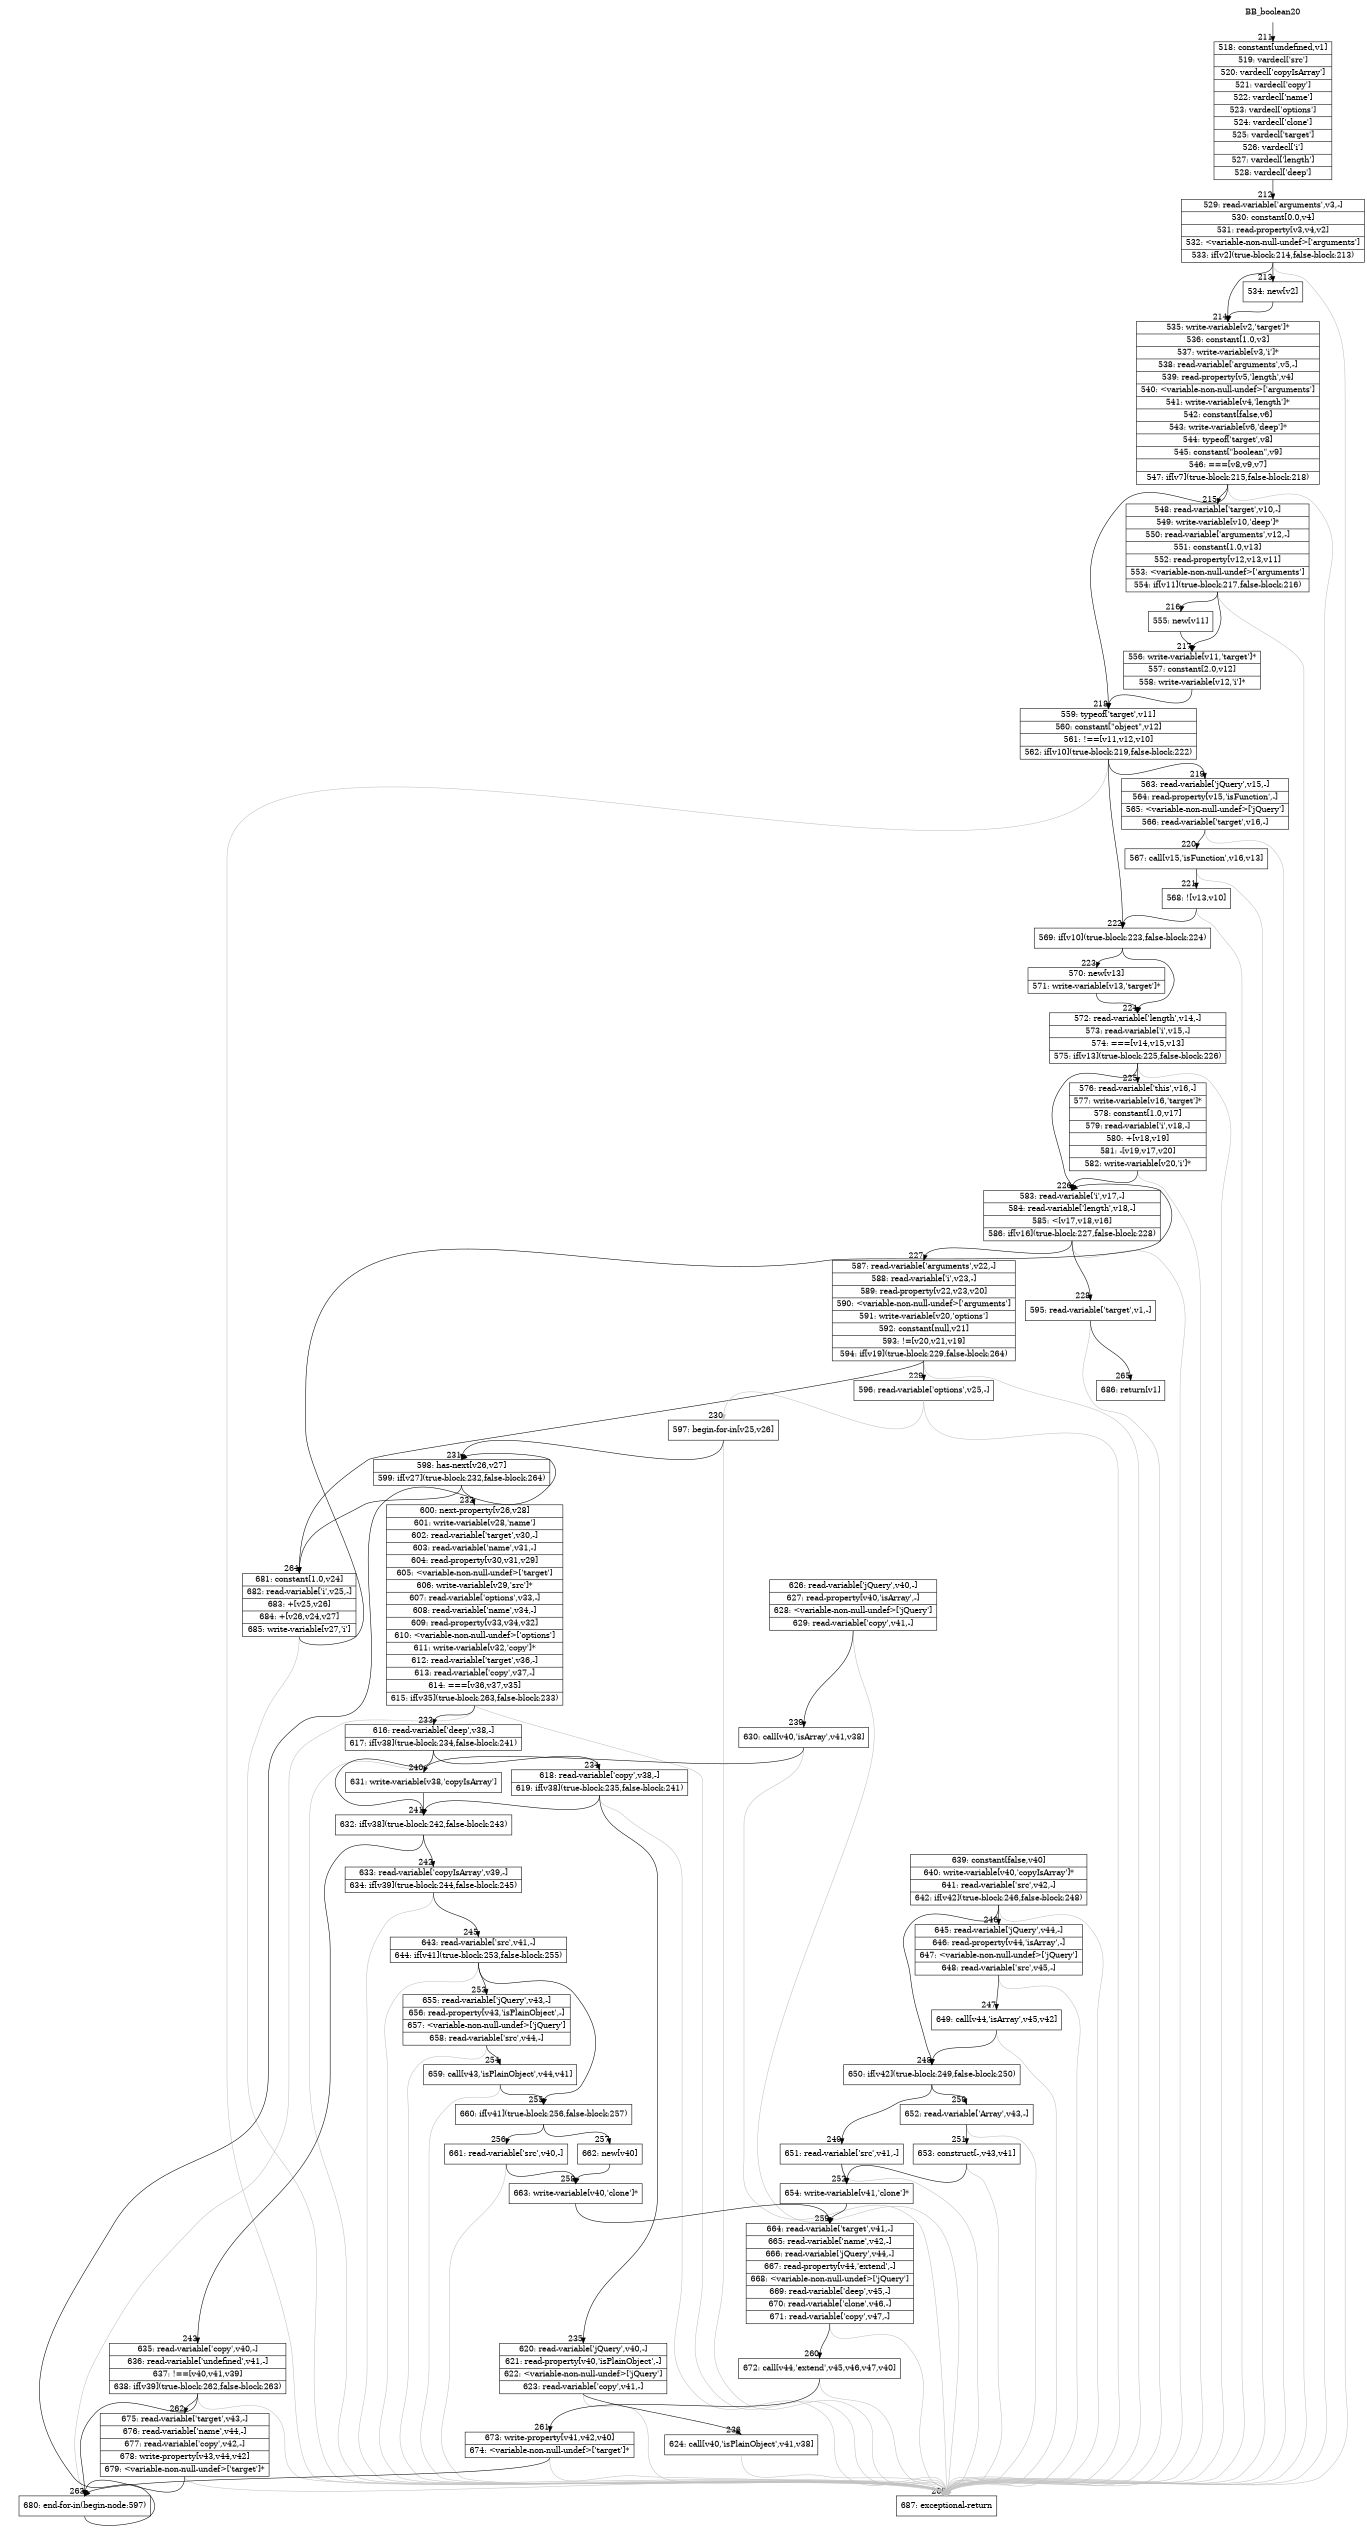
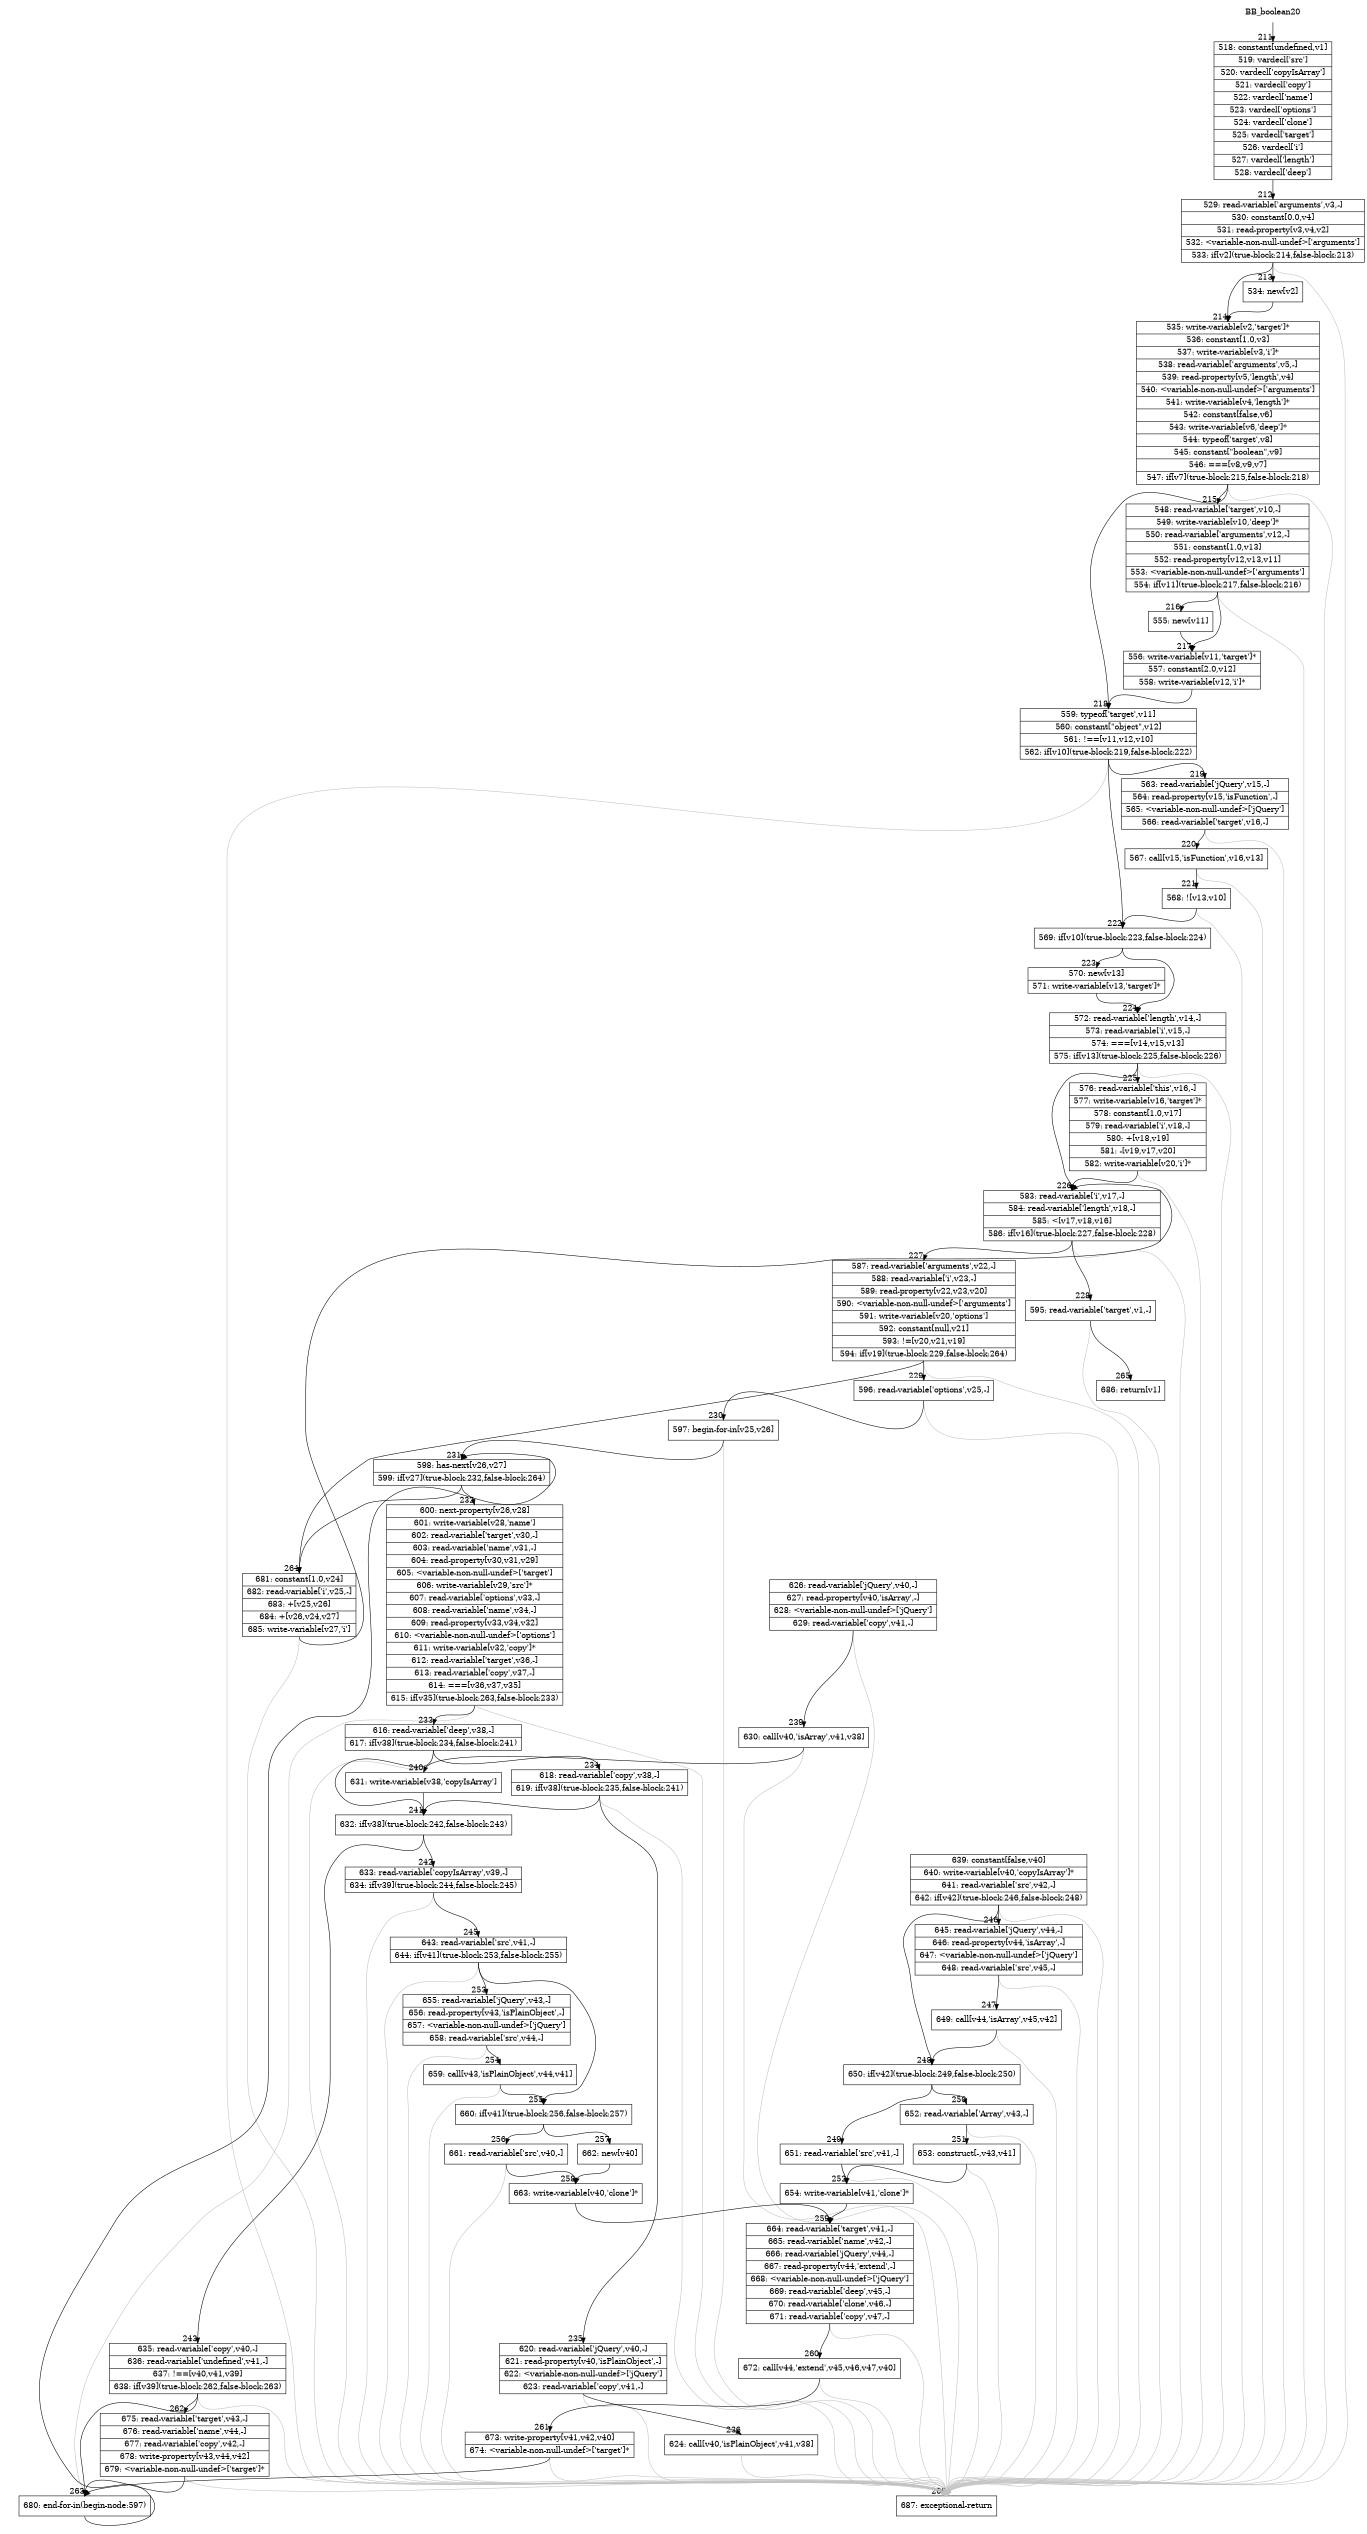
  digraph {
    rankdir=TD
    node [shape=record]
    edge [headport=n tailport=s]
    n1 [label=BB_boolean20 shape=none]
    n2 [label="{518: constant[undefined,v1]|519: vardecl['src']|520: vardecl['copyIsArray']|521: vardecl['copy']|522: vardecl['name']|523: vardecl['options']|524: vardecl['clone']|525: vardecl['target']|526: vardecl['i']|527: vardecl['length']|528: vardecl['deep']}"]
    n3 [label="{529: read-variable['arguments',v3,-]|530: constant[0.0,v4]|531: read-property[v3,v4,v2]|532: \<variable-non-null-undef\>['arguments']|533: if[v2](true-block:214,false-block:213)}"]
    n4 [label="{535: write-variable[v2,'target']*|536: constant[1.0,v3]|537: write-variable[v3,'i']*|538: read-variable['arguments',v5,-]|539: read-property[v5,'length',v4]|540: \<variable-non-null-undef\>['arguments']|541: write-variable[v4,'length']*|542: constant[false,v6]|543: write-variable[v6,'deep']*|544: typeof['target',v8]|545: constant[\"boolean\",v9]|546: ===[v8,v9,v7]|547: if[v7](true-block:215,false-block:218)}"]
    n5 [label="{534: new[v2]}"]
    n6 [label="{687: exceptional-return}"]
    n7 [label="{548: read-variable['target',v10,-]|549: write-variable[v10,'deep']*|550: read-variable['arguments',v12,-]|551: constant[1.0,v13]|552: read-property[v12,v13,v11]|553: \<variable-non-null-undef\>['arguments']|554: if[v11](true-block:217,false-block:216)}"]
    n8 [label="{559: typeof['target',v11]|560: constant[\"object\",v12]|561: !==[v11,v12,v10]|562: if[v10](true-block:219,false-block:222)}"]
    n9 [label="{556: write-variable[v11,'target']*|557: constant[2.0,v12]|558: write-variable[v12,'i']*}"]
    n10 [label="{555: new[v11]}"]
    n11 [label="{569: if[v10](true-block:223,false-block:224)}"]
    n12 [label="{563: read-variable['jQuery',v15,-]|564: read-property[v15,'isFunction',-]|565: \<variable-non-null-undef\>['jQuery']|566: read-variable['target',v16,-]}"]
    n13 [label="{570: new[v13]|571: write-variable[v13,'target']*}"]
    n14 [label="{572: read-variable['length',v14,-]|573: read-variable['i',v15,-]|574: ===[v14,v15,v13]|575: if[v13](true-block:225,false-block:226)}"]
    n15 [label="{567: call[v15,'isFunction',v16,v13]}"]
    n16 [label="{576: read-variable['this',v16,-]|577: write-variable[v16,'target']*|578: constant[1.0,v17]|579: read-variable['i',v18,-]|580: +[v18,v19]|581: -[v19,v17,v20]|582: write-variable[v20,'i']*}"]
    n17 [label="{583: read-variable['i',v17,-]|584: read-variable['length',v18,-]|585: \<[v17,v18,v16]|586: if[v16](true-block:227,false-block:228)}"]
    n18 [label="{568: ![v13,v10]}"]
    n19 [label="{587: read-variable['arguments',v22,-]|588: read-variable['i',v23,-]|589: read-property[v22,v23,v20]|590: \<variable-non-null-undef\>['arguments']|591: write-variable[v20,'options']|592: constant[null,v21]|593: !=[v20,v21,v19]|594: if[v19](true-block:229,false-block:264)}"]
    n20 [label="{595: read-variable['target',v1,-]}"]
    n21 [label="{596: read-variable['options',v25,-]}"]
    n22 [label="{681: constant[1.0,v24]|682: read-variable['i',v25,-]|683: +[v25,v26]|684: +[v26,v24,v27]|685: write-variable[v27,'i']}"]
    n23 [label="{686: return[v1]}"]
    n24 [label="{597: begin-for-in[v25,v26]}"]
    n25 [label="{598: has-next[v26,v27]|599: if[v27](true-block:232,false-block:264)}"]
    n26 [label="{600: next-property[v26,v28]|601: write-variable[v28,'name']|602: read-variable['target',v30,-]|603: read-variable['name',v31,-]|604: read-property[v30,v31,v29]|605: \<variable-non-null-undef\>['target']|606: write-variable[v29,'src']*|607: read-variable['options',v33,-]|608: read-variable['name',v34,-]|609: read-property[v33,v34,v32]|610: \<variable-non-null-undef\>['options']|611: write-variable[v32,'copy']*|612: read-variable['target',v36,-]|613: read-variable['copy',v37,-]|614: ===[v36,v37,v35]|615: if[v35](true-block:263,false-block:233)}"]
    n27 [label="{680: end-for-in(begin-node:597)}"]
    n28 [label="{616: read-variable['deep',v38,-]|617: if[v38](true-block:234,false-block:241)}"]
    n29 [label="{632: if[v38](true-block:242,false-block:243)}"]
    n30 [label="{618: read-variable['copy',v38,-]|619: if[v38](true-block:235,false-block:241)}"]
    n31 [label="{633: read-variable['copyIsArray',v39,-]|634: if[v39](true-block:244,false-block:245)}"]
    n32 [label="{635: read-variable['copy',v40,-]|636: read-variable['undefined',v41,-]|637: !==[v40,v41,v39]|638: if[v39](true-block:262,false-block:263)}"]
    n33 [label="{620: read-variable['jQuery',v40,-]|621: read-property[v40,'isPlainObject',-]|622: \<variable-non-null-undef\>['jQuery']|623: read-variable['copy',v41,-]}"]
    n34 [label="{643: read-variable['src',v41,-]|644: if[v41](true-block:253,false-block:255)}"]
    n35 [label="{675: read-variable['target',v43,-]|676: read-variable['name',v44,-]|677: read-variable['copy',v42,-]|678: write-property[v43,v44,v42]|679: \<variable-non-null-undef\>['target']*}"]
    n36 [label="{624: call[v40,'isPlainObject',v41,v38]}"]
    n37 [label="{626: read-variable['jQuery',v40,-]|627: read-property[v40,'isArray',-]|628: \<variable-non-null-undef\>['jQuery']|629: read-variable['copy',v41,-]}"]
    n38 [label="{630: call[v40,'isArray',v41,v38]}"]
    n39 [label="{631: write-variable[v38,'copyIsArray']}"]
    n40 [label="{639: constant[false,v40]|640: write-variable[v40,'copyIsArray']*|641: read-variable['src',v42,-]|642: if[v42](true-block:246,false-block:248)}"]
    n41 [label="{650: if[v42](true-block:249,false-block:250)}"]
    n42 [label="{645: read-variable['jQuery',v44,-]|646: read-property[v44,'isArray',-]|647: \<variable-non-null-undef\>['jQuery']|648: read-variable['src',v45,-]}"]
    n43 [label="{660: if[v41](true-block:256,false-block:257)}"]
    n44 [label="{655: read-variable['jQuery',v43,-]|656: read-property[v43,'isPlainObject',-]|657: \<variable-non-null-undef\>['jQuery']|658: read-variable['src',v44,-]}"]
    n45 [label="{651: read-variable['src',v41,-]}"]
    n46 [label="{652: read-variable['Array',v43,-]}"]
    n47 [label="{649: call[v44,'isArray',v45,v42]}"]
    n48 [label="{661: read-variable['src',v40,-]}"]
    n49 [label="{662: new[v40]}"]
    n50 [label="{659: call[v43,'isPlainObject',v44,v41]}"]
    n51 [label="{654: write-variable[v41,'clone']*}"]
    n52 [label="{653: construct[-,v43,v41]}"]
    n53 [label="{663: write-variable[v40,'clone']*}"]
    n54 [label="{664: read-variable['target',v41,-]|665: read-variable['name',v42,-]|666: read-variable['jQuery',v44,-]|667: read-property[v44,'extend',-]|668: \<variable-non-null-undef\>['jQuery']|669: read-variable['deep',v45,-]|670: read-variable['clone',v46,-]|671: read-variable['copy',v47,-]}"]
    n55 [label="{672: call[v44,'extend',v45,v46,v47,v40]}"]
    n56 [label="{673: write-property[v41,v42,v40]|674: \<variable-non-null-undef\>['target']*}"]
    n1 -> n2 [headlabel="    211"]
    n2 -> n3 [headlabel="      212"]
    n3 -> n4 [headlabel="      214"]
    n3 -> n5 [headlabel="      213"]
    n3 -> n6 [color=gray headlabel="      266"]
    n4 -> n6 [color=gray]
    n4 -> n7 [headlabel="      215"]
    n4 -> n8 [headlabel="      218"]
    n5 -> n4
    n7 -> n6 [color=gray]
    n7 -> n9 [headlabel="      217"]
    n7 -> n10 [headlabel="      216"]
    n8 -> n6 [color=gray]
    n8 -> n11 [headlabel="      222"]
    n8 -> n12 [headlabel="      219"]
    n9 -> n8
    n10 -> n9
    n11 -> n13 [headlabel="      223"]
    n11 -> n14 [headlabel="      224"]
    n12 -> n6 [color=gray]
    n12 -> n15 [headlabel="      220"]
    n13 -> n14
    n14 -> n6 [color=gray]
    n14 -> n16 [headlabel="      225"]
    n14 -> n17 [headlabel="      226"]
    n15 -> n6 [color=gray]
    n15 -> n18 [headlabel="      221"]
    n16 -> n6 [color=gray]
    n16 -> n17
    n17 -> n6 [color=gray]
    n17 -> n19 [headlabel="      227"]
    n17 -> n20 [headlabel="      228"]
    n18 -> n6 [color=gray]
    n18 -> n11
    n19 -> n6 [color=gray]
    n19 -> n21 [headlabel="      229"]
    n19 -> n22 [headlabel="      264"]
    n20 -> n6 [color=gray]
    n20 -> n23 [headlabel="      265"]
    n21 -> n6 [color=gray]
-   n21 -> n24 [headlabel="      230" color=gray]
+   n21 -> n24 [headlabel="      230"]
    n22 -> n6 [color=gray]
    n22 -> n17
    n24 -> n6 [color=gray]
    n24 -> n25 [headlabel="      231"]
    n25 -> n22
    n25 -> n26 [headlabel="      232"]
    n26 -> n6 [color=gray]
    n26 -> n27 [color=gray headlabel="      263"]
    n26 -> n28 [headlabel="      233"]
    n27 -> n25
    n28 -> n6 [color=gray]
    n28 -> n29 [headlabel="      241"]
    n28 -> n30 [headlabel="      234"]
    n29 -> n31 [headlabel="      242"]
    n29 -> n32 [headlabel="      243"]
    n30 -> n6 [color=gray]
    n30 -> n29
    n30 -> n33 [headlabel="      235"]
    n31 -> n6 [color=gray]
    n31 -> n34 [headlabel="      245"]
    n32 -> n6 [color=gray]
    n32 -> n27
    n32 -> n35 [headlabel="      262"]
    n33 -> n6 [color=gray]
    n33 -> n36 [headlabel="      236"]
    n34 -> n6 [color=gray]
    n34 -> n43 [headlabel="      255"]
    n34 -> n44 [headlabel="      253"]
    n35 -> n6 [color=gray]
    n35 -> n27
    n36 -> n6 [color=gray]
    n37 -> n6 [color=gray]
    n37 -> n38 [headlabel="      239"]
    n38 -> n6 [color=gray]
    n38 -> n39 [headlabel="      240"]
    n39 -> n29
    n40 -> n6 [color=gray]
    n40 -> n41 [headlabel="      248"]
    n40 -> n42 [headlabel="      246"]
    n41 -> n45 [headlabel="      249"]
    n41 -> n46 [headlabel="      250"]
    n42 -> n6 [color=gray]
    n42 -> n47 [headlabel="      247"]
    n43 -> n48 [headlabel="      256"]
    n43 -> n49 [headlabel="      257"]
    n44 -> n6 [color=gray]
    n44 -> n50 [headlabel="      254"]
    n45 -> n6 [color=gray]
    n45 -> n51 [headlabel="      252"]
    n46 -> n6 [color=gray]
    n46 -> n52 [headlabel="      251"]
    n47 -> n6 [color=gray]
    n47 -> n41
    n48 -> n6 [color=gray]
    n48 -> n53 [headlabel="      258"]
    n49 -> n53
    n50 -> n6 [color=gray]
    n50 -> n43
    n51 -> n54 [headlabel="      259"]
    n52 -> n6 [color=gray]
    n52 -> n51
    n53 -> n54
    n54 -> n6 [color=gray]
    n54 -> n55 [headlabel="      260"]
    n55 -> n6 [color=gray]
    n55 -> n56 [headlabel="      261"]
    n56 -> n6 [color=gray]
    n56 -> n27
  }
